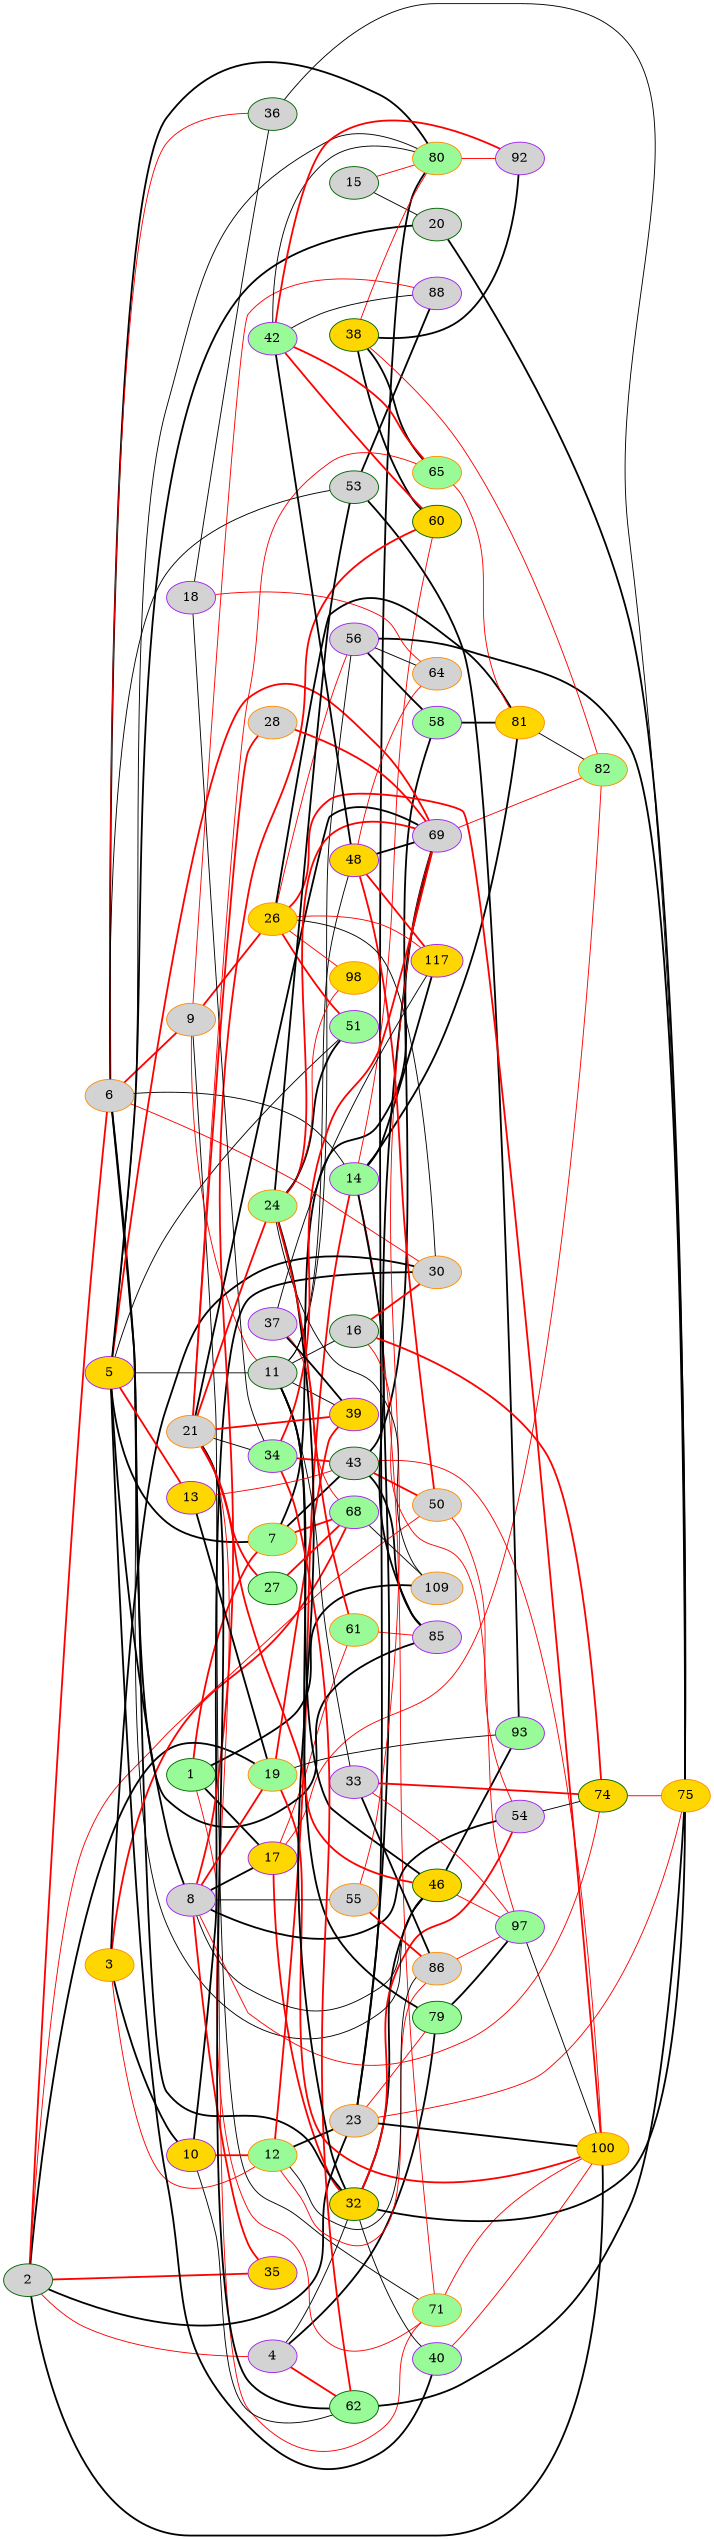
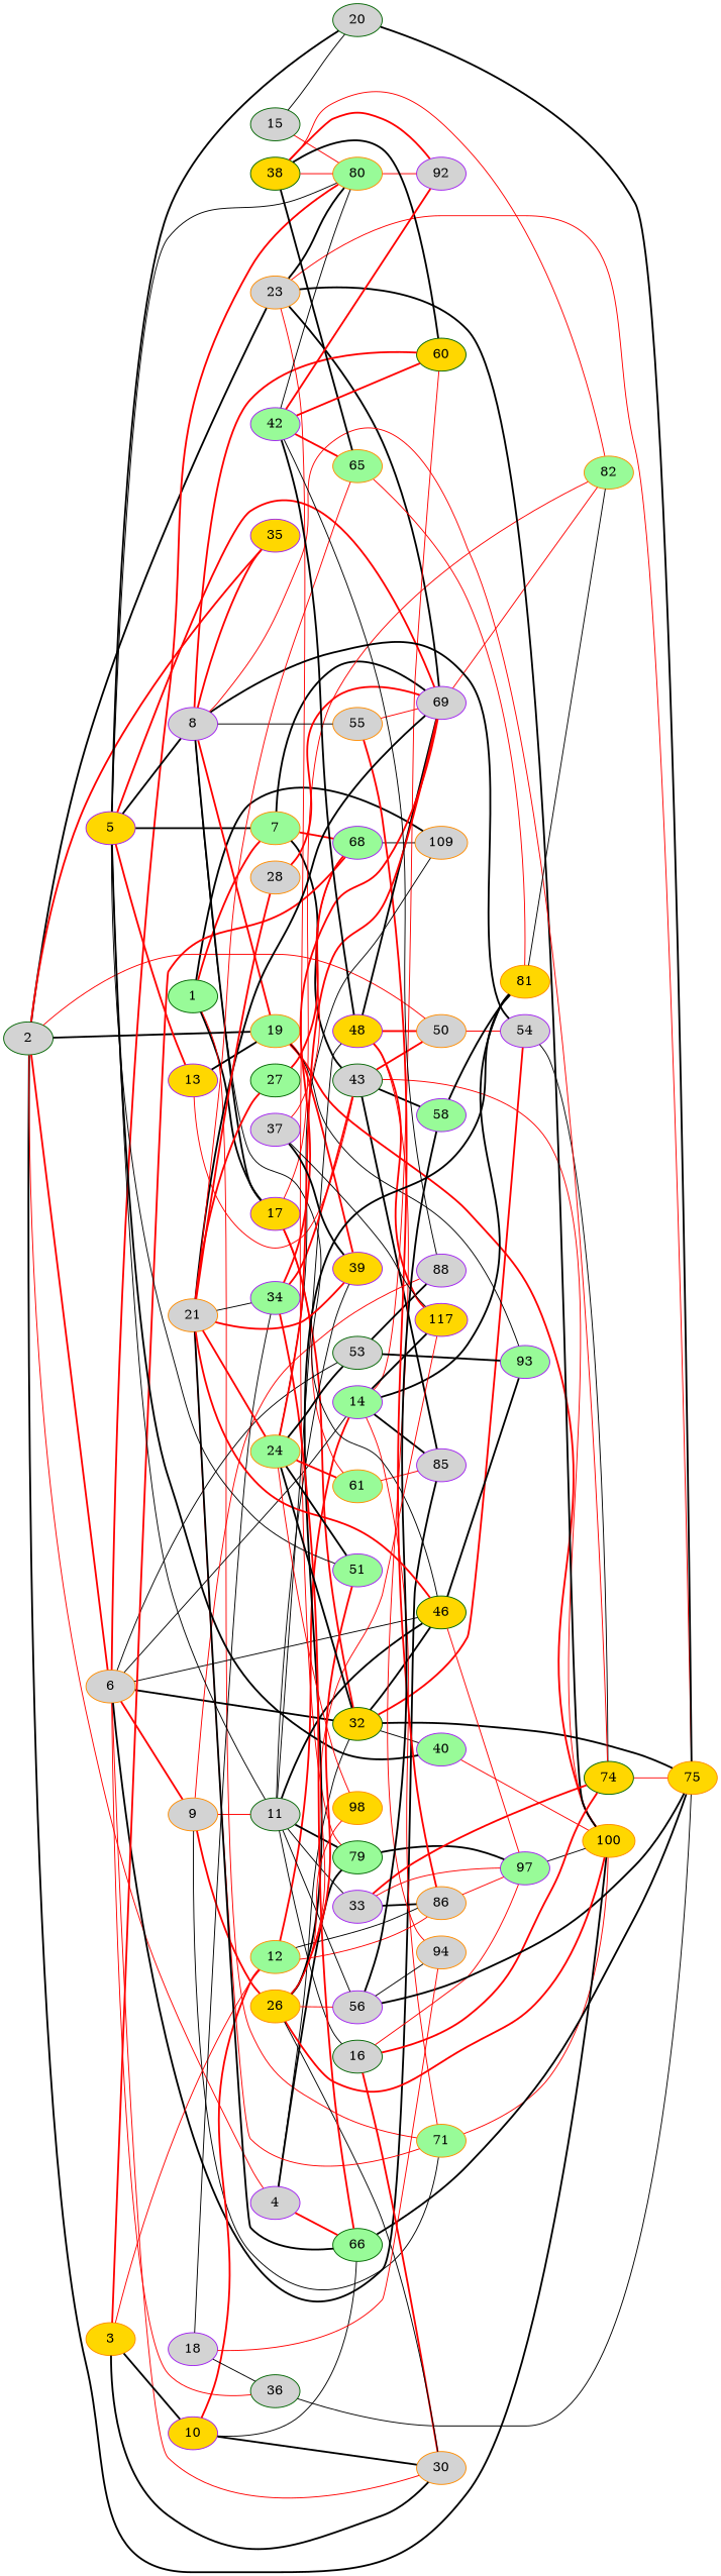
  graph {
    rankdir=LR
    node [color=purple fillcolor=lightgrey style=filled]
    edge [color=black style=bold]
    1 [color=darkgreen fillcolor=palegreen super="+83"]
    7 [color=darkorange fillcolor=palegreen super="+91"]
    17 [fillcolor=gold super="+67"]
    71 [color=darkorange fillcolor=palegreen]
    109 [color=darkorange]
    68 [fillcolor=palegreen super="+76"]
    69 [super="+110"]
    43 [color=darkgreen super="+107"]
    32 [color=darkgreen fillcolor=gold super="+45"]
    61 [color=darkorange fillcolor=palegreen]
    82 [color=darkorange fillcolor=palegreen]
    100 [color=darkorange fillcolor=gold super="+105"]
    2 [color=darkgreen super="+31"]
    4
    6 [color=darkorange super="+59"]
    19 [color=darkorange fillcolor=palegreen super="+96"]
    23 [color=darkorange super="+77"]
    35 [fillcolor=gold]
    50 [color=darkorange super="+64"]
-   62 [color=darkgreen fillcolor=palegreen]
+   62 [color=darkgreen fillcolor=palegreen label=66]
    79 [color=darkgreen fillcolor=palegreen super="+99"]
    30 [color=darkorange super="+70"]
    80 [color=darkorange fillcolor=palegreen super="+101"]
    9 [color=darkorange super="+25"]
    14 [fillcolor=palegreen super="+108"]
    36 [color=darkgreen]
    46 [color=darkgreen fillcolor=gold]
    53 [color=darkgreen]
    85 [super="+87"]
    39 [fillcolor=gold super="+78"]
    93 [fillcolor=palegreen]
    75 [color=darkorange fillcolor=gold super="+104"]
    54
    10 [fillcolor=gold super="+29"]
    12 [color=darkorange fillcolor=palegreen super="+63"]
    3 [color=darkorange fillcolor=gold]
    86 [color=darkorange]
    40 [fillcolor=palegreen super="+95"]
    97 [fillcolor=palegreen super="+103"]
    5 [fillcolor=gold super="+22"]
    8 [super="+44"]
    11 [color=darkgreen super="+47"]
    13 [fillcolor=gold]
    20 [color=darkgreen]
    51 [fillcolor=palegreen]
    55 [color=darkorange]
    60 [color=darkgreen fillcolor=gold]
    74 [color=darkgreen fillcolor=gold super="+84"]
    16 [color=darkgreen]
    33 [super="+41"]
    48 [fillcolor=gold super="+73"]
    56
    92
    26 [color=darkorange fillcolor=gold super="+66"]
    88
    81 [color=darkorange fillcolor=gold super="+89"]
    n57 [fillcolor=gold label=117]
    58 [fillcolor=palegreen]
    98 [color=darkorange fillcolor=gold]
-   94 [color=darkorange label=64]
+   94 [color=darkorange]
    15 [color=darkgreen]
    34 [fillcolor=palegreen super="+90"]
    18
    21 [color=darkorange super="+72"]
    24 [color=darkorange fillcolor=palegreen super="+57"]
    27 [color=darkgreen fillcolor=palegreen]
    28 [color=darkorange]
    65 [color=darkorange fillcolor=palegreen]
    37 [super="+52"]
    38 [color=darkgreen fillcolor=gold super="+106"]
    42 [fillcolor=palegreen super="+102"]
    1 -- 7 [color=red weight=2]
    1 -- 17
    1 -- 71 [color=red style=solid]
    1 -- 109
    7 -- 68 [color=red]
    7 -- 69
    7 -- 43
    17 -- 32 [color=red]
    17 -- 61 [color=red style=solid]
    17 -- 82 [color=red style=solid]
    71 -- 100 [color=red style=solid]
    68 -- 109 [style=solid]
    69 -- 82 [color=red style=solid]
    43 -- 100 [color=red style=solid]
    43 -- 50 [color=red]
    43 -- 85
    43 -- 58
    32 -- 46
    32 -- 75
    32 -- 54 [color=red]
    32 -- 40 [style=solid]
    61 -- 85 [color=red style=solid]
    2 -- 100
    2 -- 4 [color=red style=solid]
    2 -- 6 [color=red]
    2 -- 19
    2 -- 23
    2 -- 35 [color=red]
    2 -- 50 [color=red style=solid]
    4 -- 32 [style=solid]
    4 -- 62 [color=red]
    4 -- 79
    6 -- 32
    6 -- 30 [color=red style=solid]
-   6 -- 80
+   6 -- 80 [color=red]
    6 -- 9 [color=red]
    6 -- 14 [style=solid]
    6 -- 36 [color=red style=solid]
    6 -- 46 [style=solid]
    6 -- 53 [style=solid]
    6 -- 85
    19 -- 100 [color=red]
    19 -- 39 [color=red]
    19 -- 93 [style=solid]
    23 -- 69
    23 -- 100
    23 -- 79 [color=red style=solid]
    23 -- 80
    23 -- 75 [color=red style=solid]
    50 -- 54 [color=red style=solid]
    62 -- 75
    79 -- 97
    80 -- 92 [color=red style=solid]
    9 -- 71 [style=solid]
    9 -- 11 [color=red style=solid]
    9 -- 26 [color=red]
    9 -- 88 [color=red style=solid]
    14 -- 71 [color=red style=solid]
    14 -- 85
    14 -- 60 [color=red style=solid]
    14 -- 81
    14 -- n57
    36 -- 75 [style=solid]
    46 -- 93
    46 -- 97 [color=red style=solid]
    53 -- 93
    53 -- 88
    54 -- 74 [style=solid]
    10 -- 62 [style=solid]
    10 -- 30
    10 -- 12 [color=red]
-   12 -- 23
    12 -- 14 [color=red]
    12 -- 86 [color=red style=solid]
    12 -- 86 [style=solid]
    3 -- 68 [color=red]
    3 -- 30
    3 -- 10
    3 -- 12 [color=red style=solid]
    86 -- 97 [color=red style=solid]
    40 -- 100 [color=red style=solid]
    97 -- 100 [style=solid]
    5 -- 7
    5 -- 69 [color=red]
    5 -- 80 [style=solid]
    5 -- 40
    5 -- 8
    5 -- 11 [style=solid]
    5 -- 13 [color=red]
    5 -- 20
    5 -- 51 [style=solid]
    8 -- 17
    8 -- 19 [color=red]
    8 -- 35 [color=red]
    8 -- 46 [style=solid]
    8 -- 54
    8 -- 55 [style=solid]
    8 -- 60 [color=red]
    8 -- 74 [color=red style=solid]
    11 -- 79
    11 -- 46
    11 -- 39 [style=solid]
    11 -- 16 [style=solid]
    11 -- 33 [style=solid]
    11 -- 48 [style=solid]
    11 -- 56 [style=solid]
    13 -- 43 [color=red style=solid]
    13 -- 19
    20 -- 75
    55 -- 69 [color=red style=solid]
    55 -- 86 [color=red]
    74 -- 75 [color=red style=solid]
    16 -- 30 [color=red weight=2]
    16 -- 97 [color=red style=solid]
    16 -- 74 [color=red]
    33 -- 86
    33 -- 97 [color=red style=solid]
    33 -- 74 [color=red]
    48 -- 69
    48 -- 50 [color=red]
    48 -- n57 [color=red]
    48 -- 94 [color=red style=solid]
    56 -- 75
    56 -- 58
    56 -- 94 [style=solid]
    26 -- 100 [color=red]
    26 -- 30 [style=solid]
    26 -- 51 [color=red]
    26 -- 56 [color=red style=solid]
    26 -- 81
    26 -- n57 [color=red style=solid]
    26 -- 98 [color=red style=solid]
    81 -- 82 [style=solid]
    58 -- 81
    15 -- 80 [color=red style=solid]
    15 -- 20 [style=solid]
    34 -- 69 [color=red]
    34 -- 43 [color=red weight=2]
    34 -- 62 [color=red]
    18 -- 36 [style=solid]
    18 -- 94 [color=red style=solid]
    18 -- 34 [style=solid]
    21 -- 71 [color=red style=solid]
    21 -- 69
    21 -- 62
    21 -- 46 [color=red]
    21 -- 39 [color=red]
    21 -- 34 [style=solid]
    21 -- 24 [color=red]
    21 -- 27 [color=red]
    21 -- 28 [color=red]
    21 -- 65 [color=red style=solid]
    24 -- 109 [style=solid]
    24 -- 69 [color=red]
    24 -- 32
    24 -- 61 [color=red]
    24 -- 53
    24 -- 51
    24 -- 98 [color=red style=solid]
    27 -- 68 [color=red]
    28 -- 69 [color=red]
    65 -- 81 [color=red style=solid]
    37 -- 68 [color=red style=solid]
    37 -- 39
    37 -- n57 [style=solid]
    38 -- 82 [color=red style=solid]
    38 -- 80 [color=red style=solid]
    38 -- 60
-   38 -- 92
+   38 -- 92 [color=red]
    38 -- 65
    42 -- 80 [style=solid]
    42 -- 60 [color=red]
    42 -- 48
    42 -- 92 [color=red]
    42 -- 88 [style=solid]
    42 -- 65 [color=red]
  }
